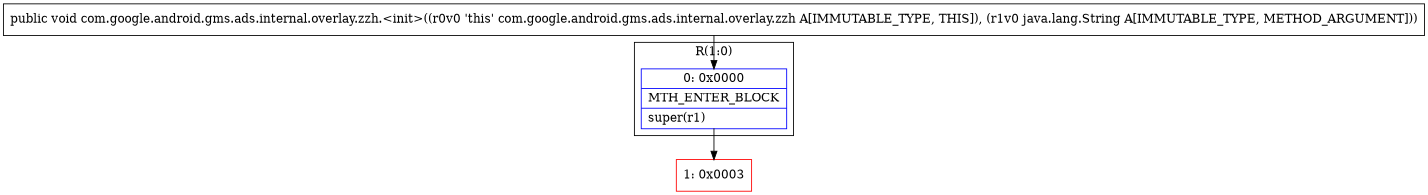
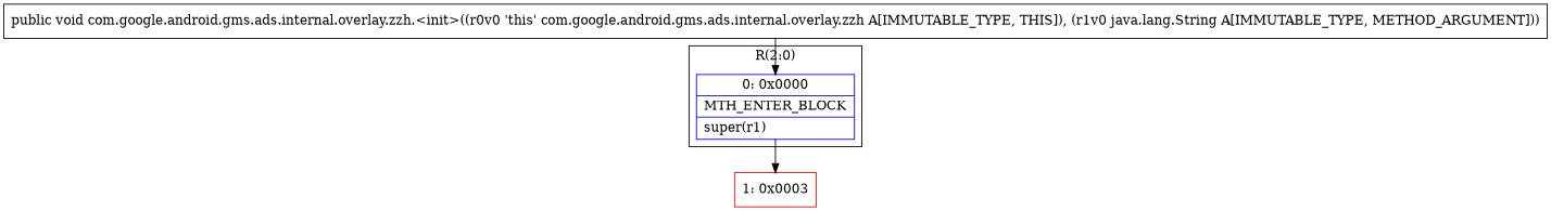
  digraph {
    node [shape=record]
    n1 [color=blue label="{0\:\ 0x0000|MTH_ENTER_BLOCK\l|super(r1)\l}"]
    n2 [color=red label="{1\:\ 0x0003}"]
    n3 [label="{public void com.google.android.gms.ads.internal.overlay.zzh.\<init\>((r0v0 'this' com.google.android.gms.ads.internal.overlay.zzh A[IMMUTABLE_TYPE, THIS]), (r1v0 java.lang.String A[IMMUTABLE_TYPE, METHOD_ARGUMENT])) }"]
    subgraph cluster_1 {
-     label="R(1:0)"
+     label="R(2:0)"
      n1
    }
    n1 -> n2
    n3 -> n1
  }
